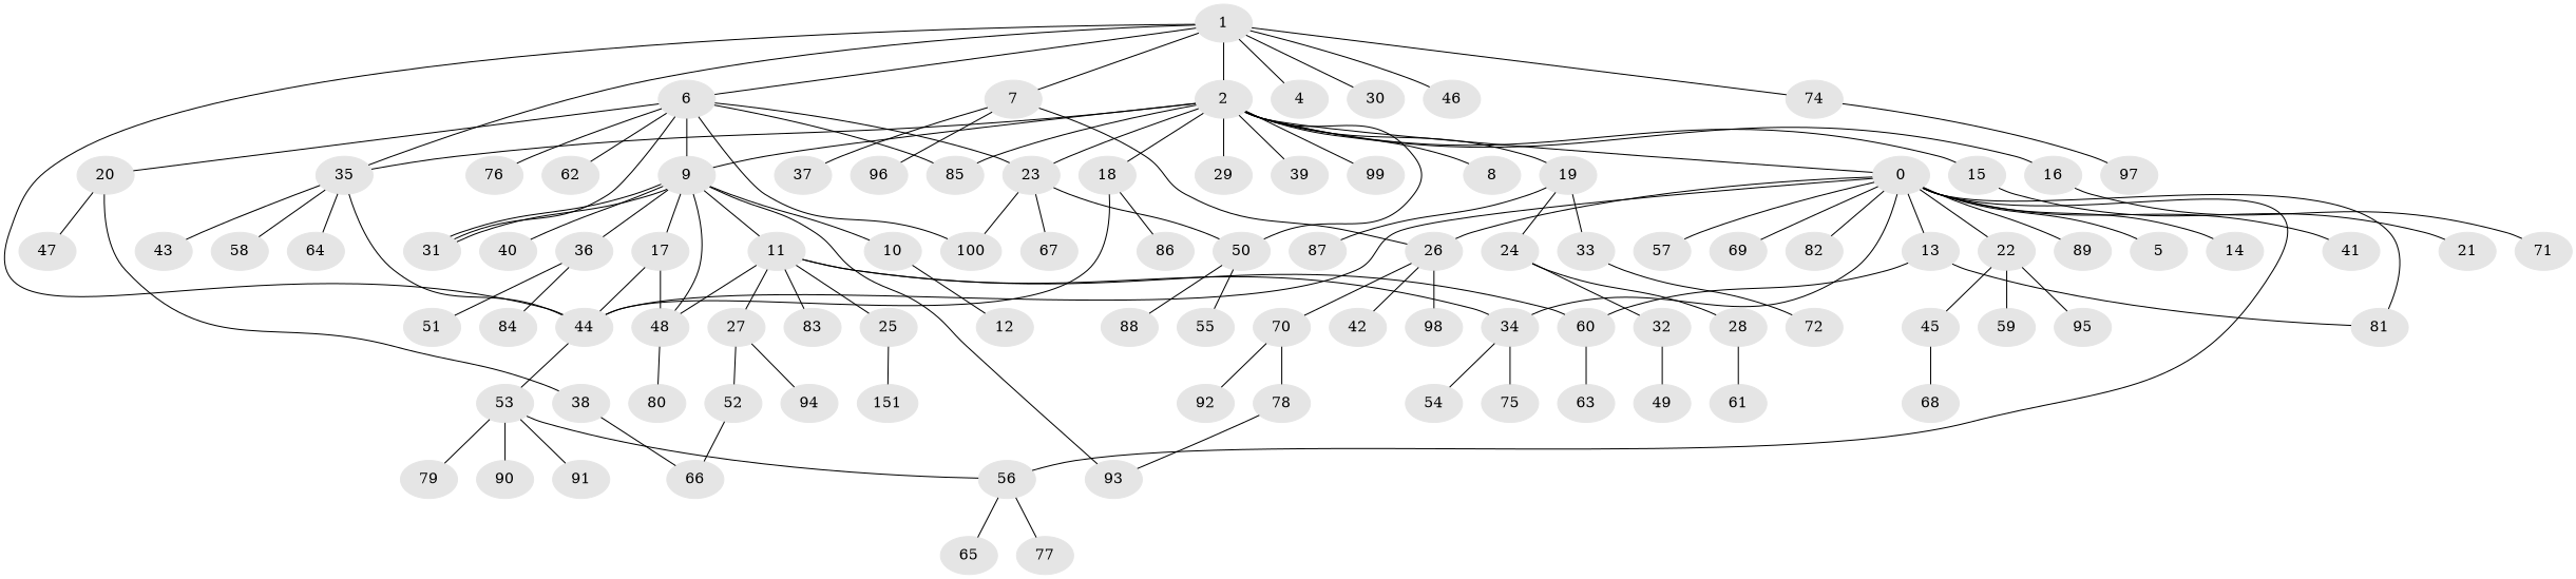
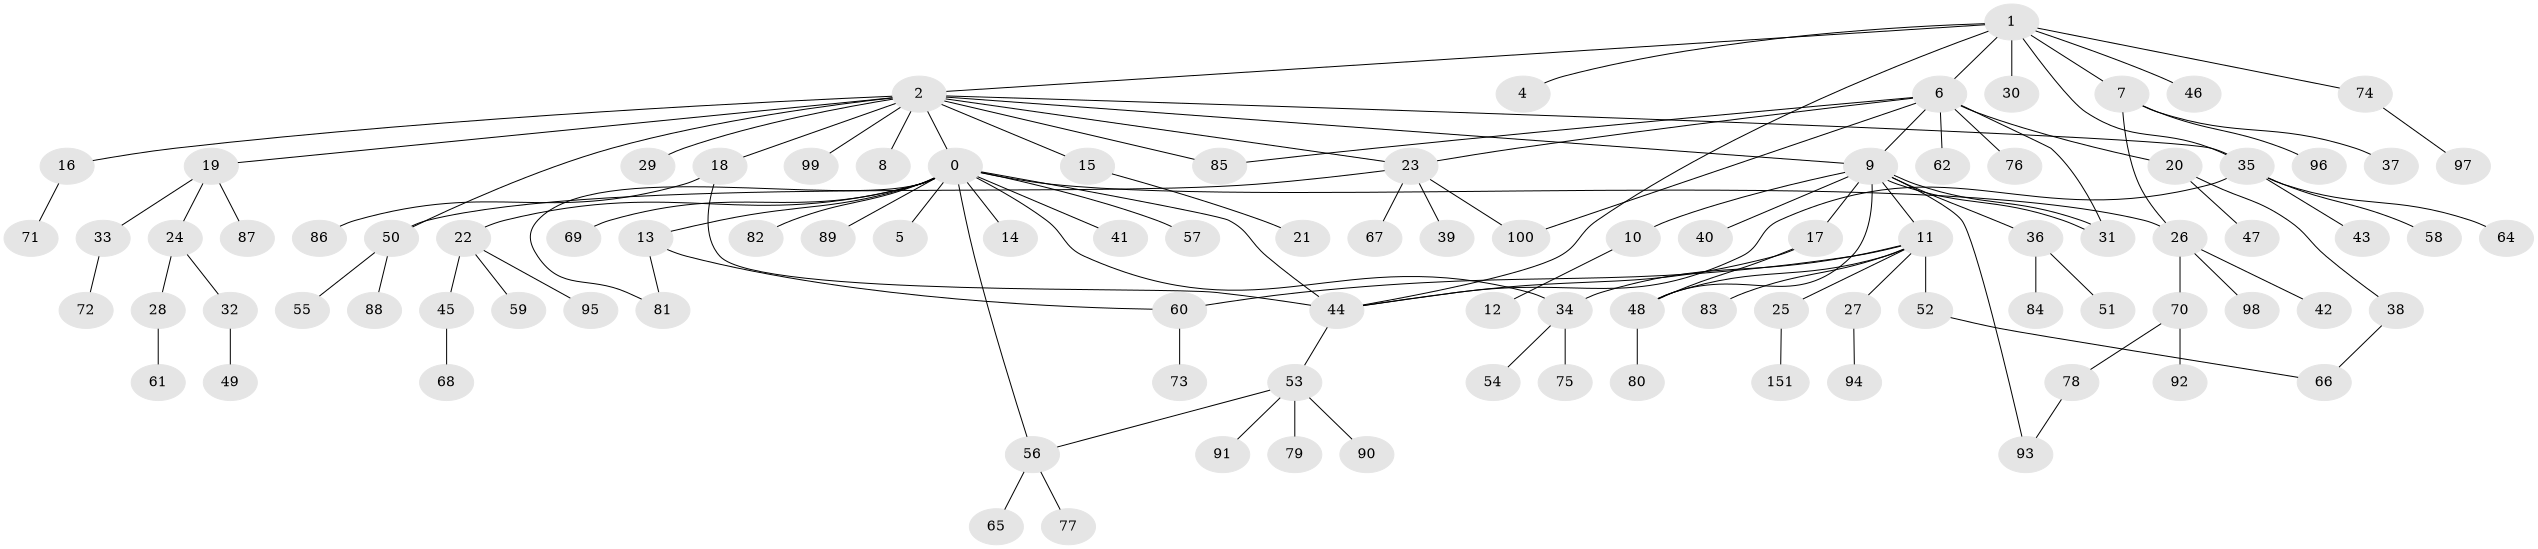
  graph {
    node [color=gray90 style=filled]
    1
    2
    4
    6
    7
    30
    35
    44
    46
    74
    n11 [label=0]
    8
    9
    15
    16
    18
    19
    23
    29
    39
    50
    85
    99
    20
    31
    62
    76
    100
    26
    37
    96
    43
    58
    64
    53
    97
    5
    13
    14
    22
    34
    41
    56
    57
    69
    81
    82
    89
    10
    11
    17
    36
    40
    48
    93
    21
    71
    86
    24
    33
    87
    67
    55
    88
    60
    45
    59
    95
    42
    70
    98
    54
    75
    65
    77
    38
    47
    12
    25
    27
    52
    83
    51
    84
    80
    n86 [label=151]
    94
    66
-   63
+   63 [label=73]
    28
    32
    72
    68
    61
    49
    78
    92
    79
    90
    91
    1 -- 2
    1 -- 4
    1 -- 6
    1 -- 7
    1 -- 30
    1 -- 35
    1 -- 44
    1 -- 46
    1 -- 74
    2 -- 35
    2 -- n11
    2 -- 8
    2 -- 9
    2 -- 15
    2 -- 16
    2 -- 18
    2 -- 19
    2 -- 23
    2 -- 29
-   2 -- 39
+   23 -- 39
    2 -- 50
    2 -- 85
    2 -- 99
    6 -- 9
    6 -- 23
    6 -- 85
    6 -- 20
    6 -- 31
    6 -- 62
    6 -- 76
    6 -- 100
    7 -- 26
    7 -- 37
    7 -- 96
    35 -- 44
    35 -- 43
    35 -- 58
    35 -- 64
    44 -- 53
    74 -- 97
    n11 -- 44
    n11 -- 26
    n11 -- 5
    n11 -- 13
    n11 -- 14
    n11 -- 22
    n11 -- 34
    n11 -- 41
    n11 -- 56
    n11 -- 57
    n11 -- 69
    n11 -- 81
    n11 -- 82
    n11 -- 89
    9 -- 31
    9 -- 31
    9 -- 10
    9 -- 11
    9 -- 17
    9 -- 36
    9 -- 40
    9 -- 48
    9 -- 93
    15 -- 21
    16 -- 71
    18 -- 44
    18 -- 86
    19 -- 24
    19 -- 33
    19 -- 87
    23 -- 50
    23 -- 100
    23 -- 67
    50 -- 55
    50 -- 88
    20 -- 38
    20 -- 47
    26 -- 42
    26 -- 70
    26 -- 98
    53 -- 56
    53 -- 79
    53 -- 90
    53 -- 91
    13 -- 81
    13 -- 60
    22 -- 45
    22 -- 59
    22 -- 95
    34 -- 54
    34 -- 75
    56 -- 65
    56 -- 77
    10 -- 12
    11 -- 34
    11 -- 48
    11 -- 60
    11 -- 25
    11 -- 27
-   27 -- 52
+   11 -- 52
    11 -- 83
    17 -- 44
    17 -- 48
    36 -- 51
    36 -- 84
    48 -- 80
    24 -- 28
    24 -- 32
    33 -- 72
    60 -- 63
    45 -- 68
    70 -- 78
    70 -- 92
    38 -- 66
    25 -- n86
    27 -- 94
    52 -- 66
    28 -- 61
    32 -- 49
    78 -- 93
  }
